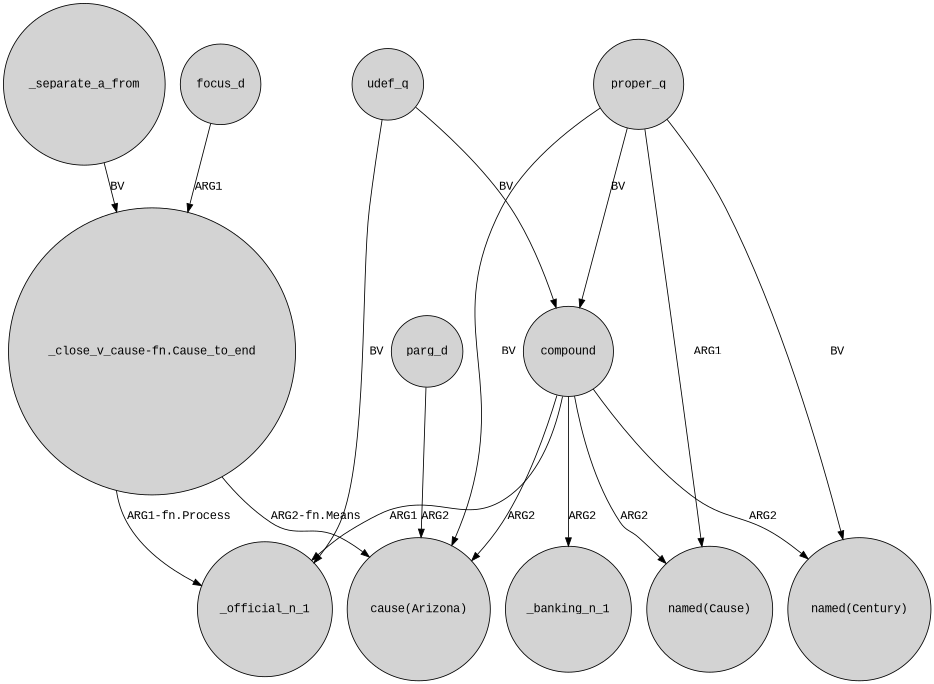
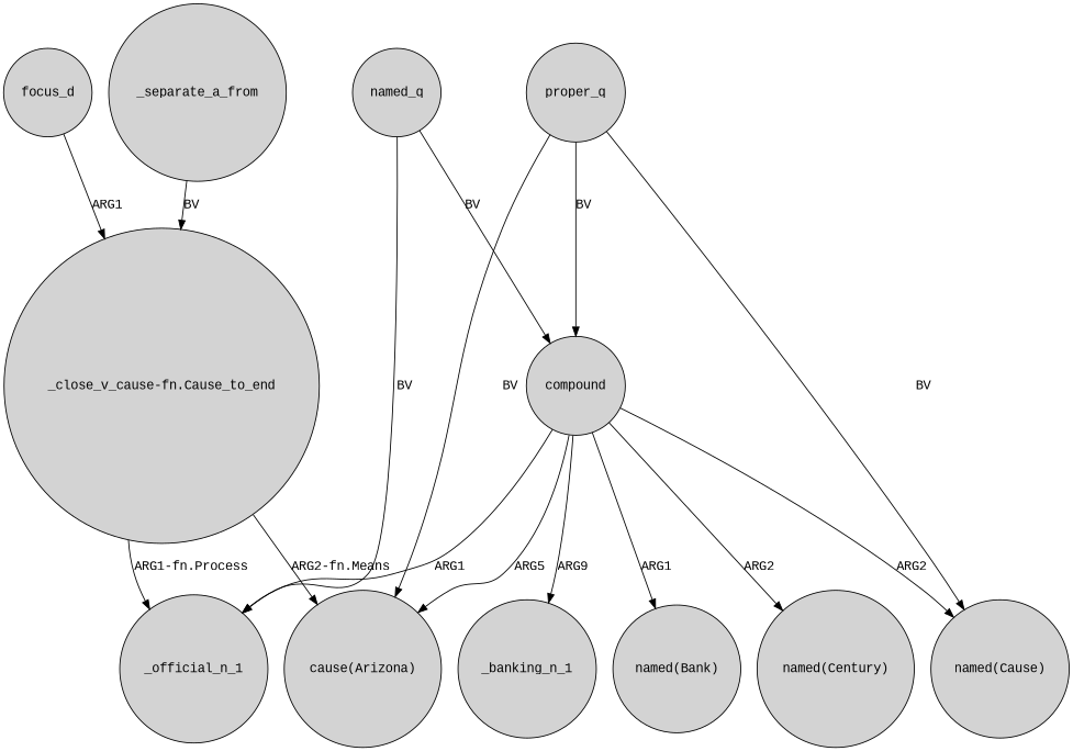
  digraph {
    fontname="Liberation Mono"
    node [fontname="Liberation Mono" shape=circle style=filled]
    edge [fontname="Liberation Mono"]
    n1 [label="cause(Arizona)"]
    "_close_v_cause-fn.Cause_to_end"
    _official_n_1
-   parg_d
-   udef_q
+   udef_q [label=named_q]
    compound
    _banking_n_1
+   "named(Bank)"
    n9 [label="named(Cause)"]
    "named(Century)"
    focus_d
    proper_q
    _separate_a_from
    "_close_v_cause-fn.Cause_to_end" -> n1 [label="ARG2-fn.Means"]
    "_close_v_cause-fn.Cause_to_end" -> _official_n_1 [label="ARG1-fn.Process"]
-   parg_d -> n1 [label=ARG2]
    udef_q -> _official_n_1 [label=BV]
    udef_q -> compound [label=BV]
-   compound -> n1 [label=ARG2]
+   compound -> n1 [label=ARG5]
    compound -> _official_n_1 [label=ARG1]
-   compound -> _banking_n_1 [label=ARG2]
+   compound -> _banking_n_1 [label=ARG9]
+   compound -> "named(Bank)" [label=ARG1]
    compound -> n9 [label=ARG2]
    compound -> "named(Century)" [label=ARG2]
    focus_d -> "_close_v_cause-fn.Cause_to_end" [label=ARG1]
    proper_q -> n1 [label=BV]
    proper_q -> compound [label=BV]
-   proper_q -> n9 [label=ARG1]
-   proper_q -> "named(Century)" [label=BV]
+   proper_q -> n9 [label=BV]
    _separate_a_from -> "_close_v_cause-fn.Cause_to_end" [label=BV]
  }
